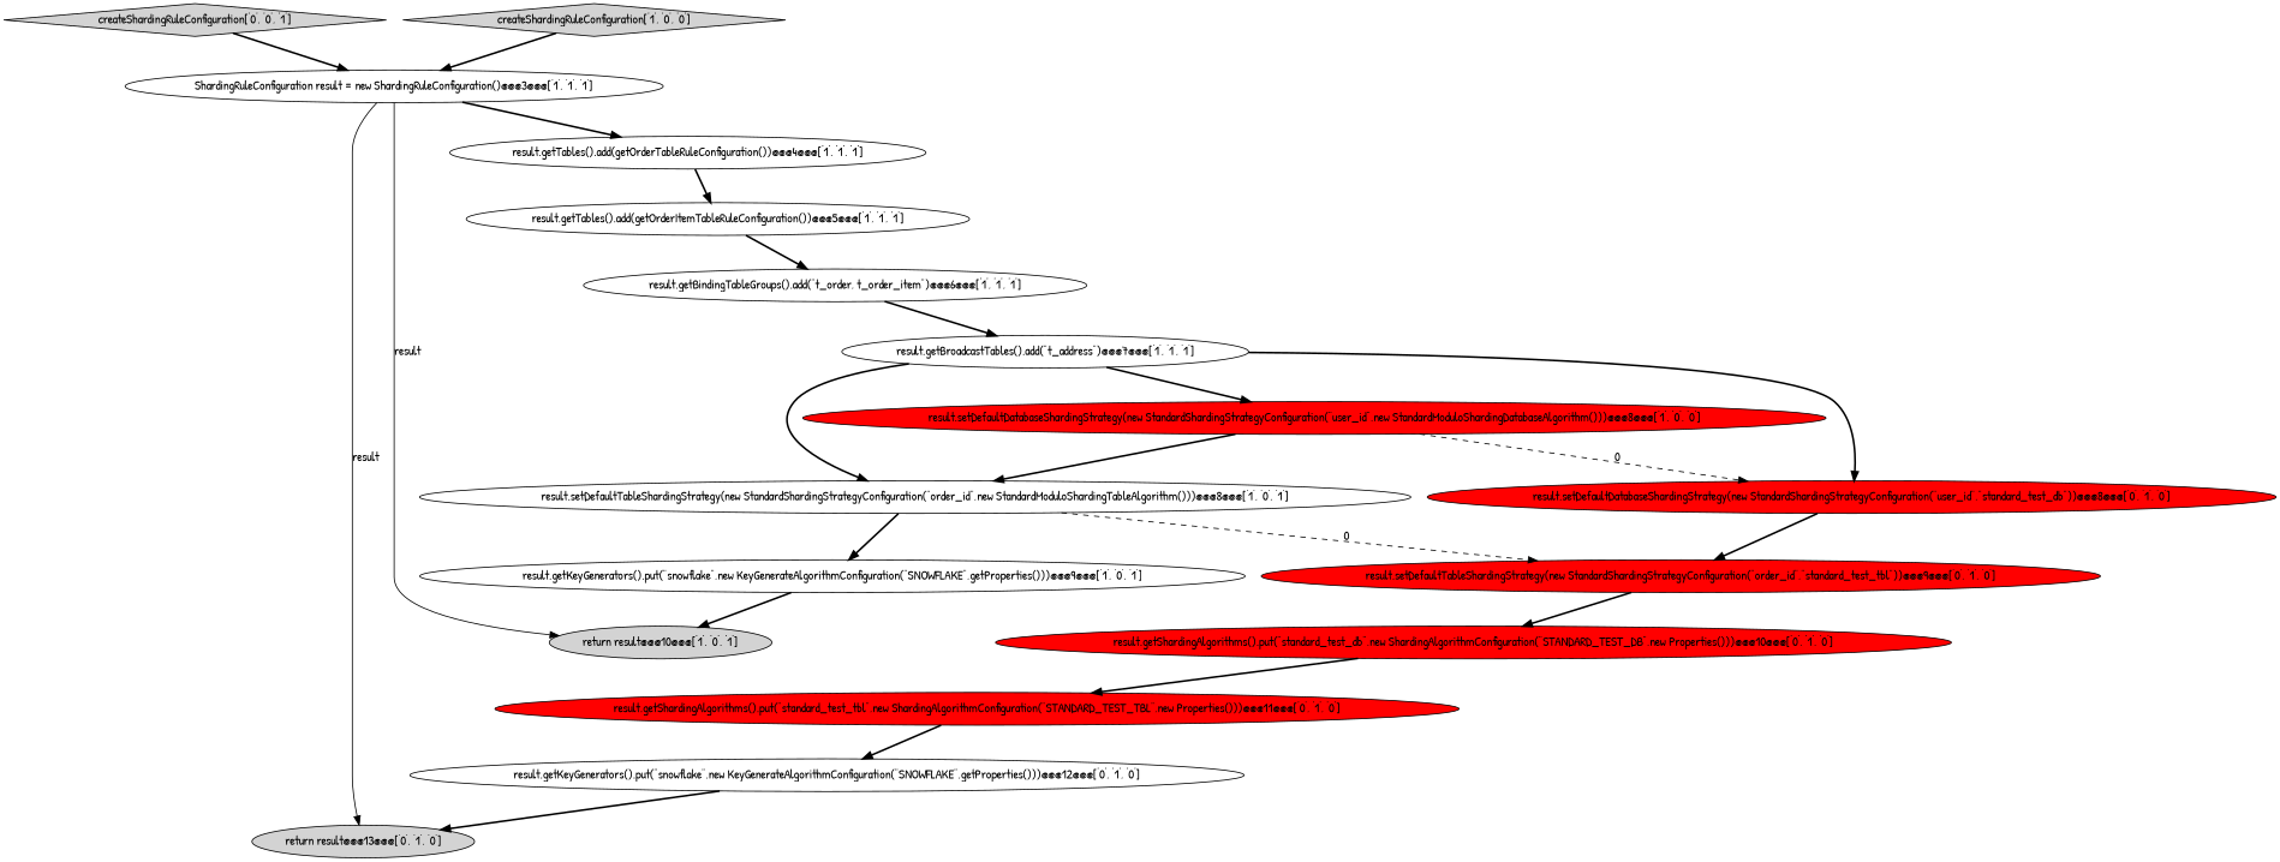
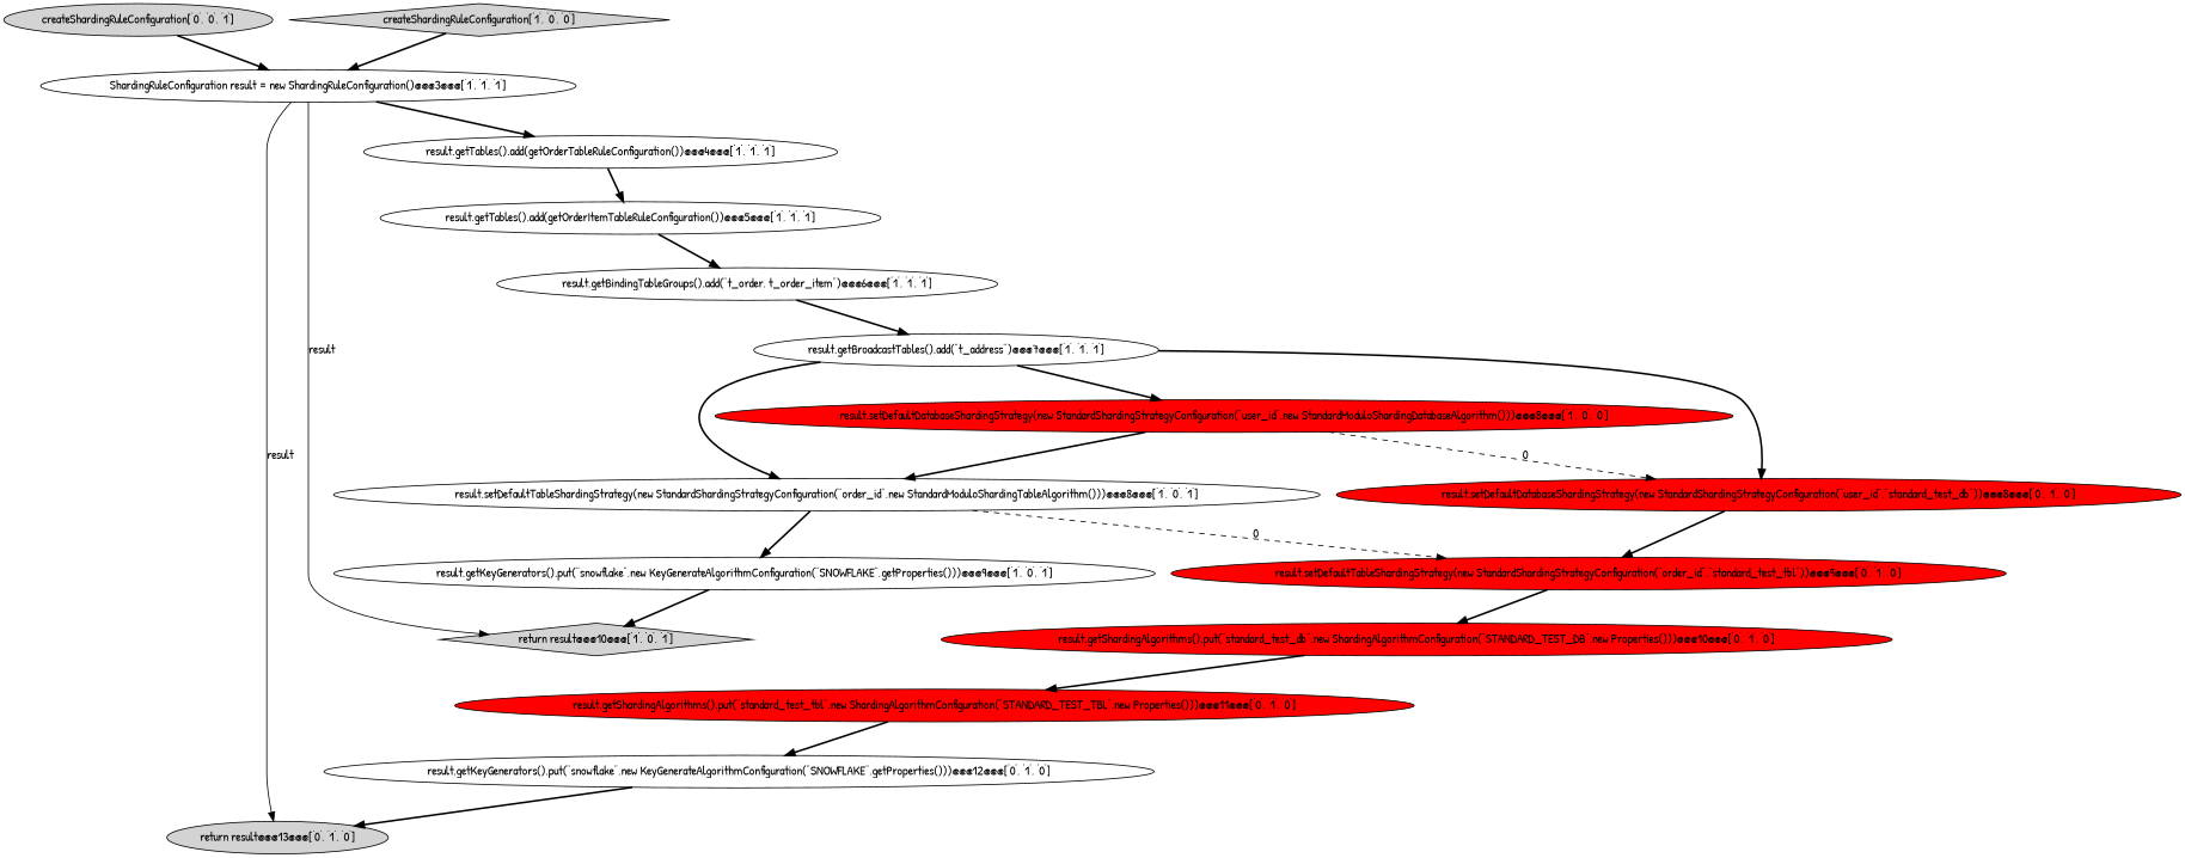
  digraph {
    fontname="Patrick Hand"
    node [fillcolor=white fontname="Patrick Hand" shape=ellipse style=filled]
    edge [fontname="Patrick Hand" style=bold]
    n1 [fillcolor=red label="result.getShardingAlgorithms().put(\"standard_test_tbl\",new ShardingAlgorithmConfiguration(\"STANDARD_TEST_TBL\",new Properties()))@@@11@@@['0', '1', '0']"]
    n2 [label="result.getKeyGenerators().put(\"snowflake\",new KeyGenerateAlgorithmConfiguration(\"SNOWFLAKE\",getProperties()))@@@12@@@['0', '1', '0']"]
    n3 [fillcolor=lightgray label="return result@@@13@@@['0', '1', '0']"]
    n4 [label="result.setDefaultTableShardingStrategy(new StandardShardingStrategyConfiguration(\"order_id\",new StandardModuloShardingTableAlgorithm()))@@@8@@@['1', '0', '1']"]
    n5 [label="result.getKeyGenerators().put(\"snowflake\",new KeyGenerateAlgorithmConfiguration(\"SNOWFLAKE\",getProperties()))@@@9@@@['1', '0', '1']"]
    n6 [fillcolor=red label="result.setDefaultTableShardingStrategy(new StandardShardingStrategyConfiguration(\"order_id\",\"standard_test_tbl\"))@@@9@@@['0', '1', '0']"]
-   n7 [fillcolor=lightgray label="return result@@@10@@@['1', '0', '1']"]
+   n7 [fillcolor=lightgray label="return result@@@10@@@['1', '0', '1']" shape=diamond]
    n8 [fillcolor=red label="result.getShardingAlgorithms().put(\"standard_test_db\",new ShardingAlgorithmConfiguration(\"STANDARD_TEST_DB\",new Properties()))@@@10@@@['0', '1', '0']"]
-   n9 [fillcolor=lightgray label="createShardingRuleConfiguration['0', '0', '1']" shape=diamond]
+   n9 [fillcolor=lightgray label="createShardingRuleConfiguration['0', '0', '1']"]
    n10 [label="ShardingRuleConfiguration result = new ShardingRuleConfiguration()@@@3@@@['1', '1', '1']"]
    n11 [label="result.getTables().add(getOrderTableRuleConfiguration())@@@4@@@['1', '1', '1']"]
    n12 [label="result.getTables().add(getOrderItemTableRuleConfiguration())@@@5@@@['1', '1', '1']"]
    n13 [label="result.getBindingTableGroups().add(\"t_order, t_order_item\")@@@6@@@['1', '1', '1']"]
    n14 [label="result.getBroadcastTables().add(\"t_address\")@@@7@@@['1', '1', '1']"]
    n15 [fillcolor=red label="result.setDefaultDatabaseShardingStrategy(new StandardShardingStrategyConfiguration(\"user_id\",\"standard_test_db\"))@@@8@@@['0', '1', '0']"]
    n16 [fillcolor=red label="result.setDefaultDatabaseShardingStrategy(new StandardShardingStrategyConfiguration(\"user_id\",new StandardModuloShardingDatabaseAlgorithm()))@@@8@@@['1', '0', '0']"]
    n17 [fillcolor=lightgray label="createShardingRuleConfiguration['1', '0', '0']" shape=diamond]
    n1 -> n2
    n2 -> n3
    n4 -> n5
    n4 -> n6 [label=0 style=dashed]
    n5 -> n7
    n6 -> n8
    n8 -> n1
    n9 -> n10
    n10 -> n3 [label=result style=solid]
    n10 -> n7 [label=result style=solid]
    n10 -> n11
    n11 -> n12
    n12 -> n13
    n13 -> n14
    n14 -> n4
    n14 -> n15
    n14 -> n16
    n15 -> n6
    n16 -> n4
    n16 -> n15 [label=0 style=dashed]
    n17 -> n10
  }
